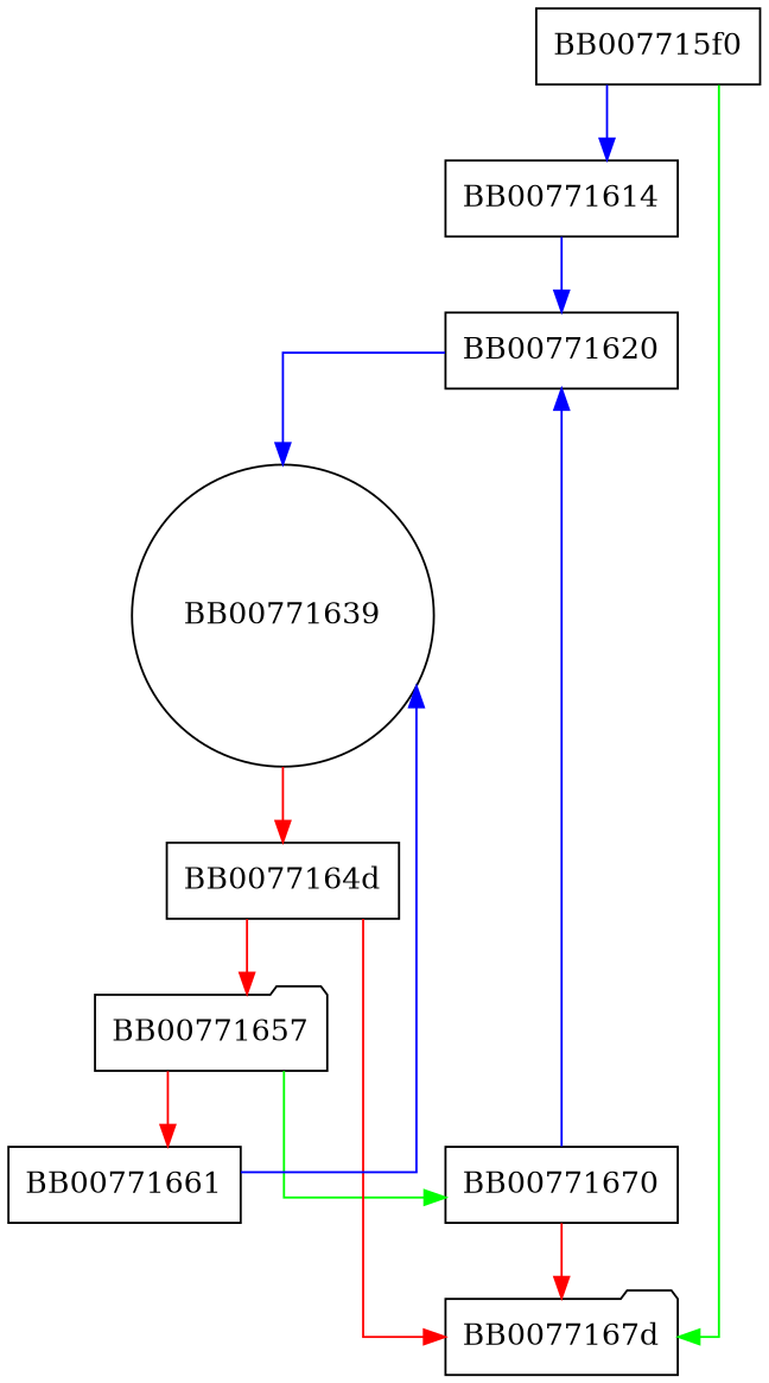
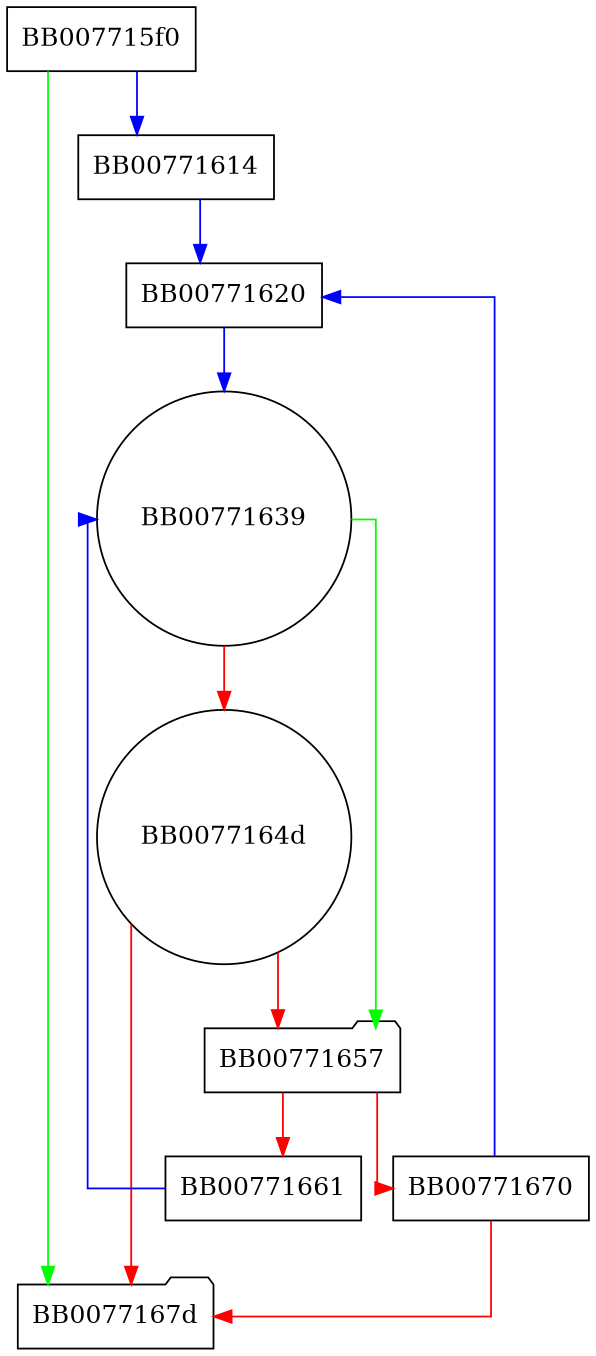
  digraph {
    splines=ortho
    node [shape=box]
    edge [color=blue]
    BB0077167d [shape=folder]
    BB007715f0
    BB00771614
    BB00771620
    BB00771639 [shape=circle]
    BB00771657 [shape=folder]
-   BB0077164d
+   BB0077164d [shape=circle]
    BB00771670
    BB00771661
    BB007715f0 -> BB0077167d [color=green]
    BB007715f0 -> BB00771614
    BB00771614 -> BB00771620
    BB00771620 -> BB00771639
+   BB00771639 -> BB00771657 [color=green]
    BB00771639 -> BB0077164d [color=red]
-   BB00771657 -> BB00771670 [color=green]
+   BB00771657 -> BB00771670 [color=red]
    BB00771657 -> BB00771661 [color=red]
    BB0077164d -> BB0077167d [color=red]
    BB0077164d -> BB00771657 [color=red]
    BB00771670 -> BB0077167d [color=red]
    BB00771670 -> BB00771620
    BB00771661 -> BB00771639
  }
